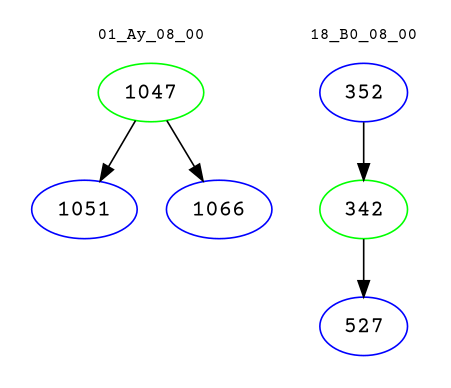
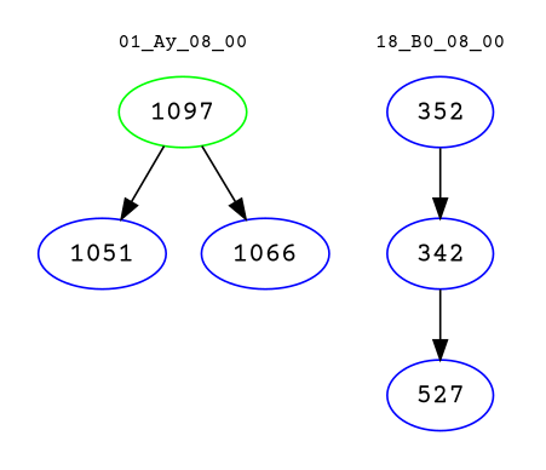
  digraph {
    fontname="Courier Prime"
    node [color=blue fontname="Courier Prime"]
    edge [color=black fontname="Courier Prime"]
-   n1 [color=green label=1047]
+   n1 [color=green label=1097]
    n2 [label=1051]
    n3 [label=1066]
-   n4 [color=green label=342]
+   n4 [label=342]
    n5 [label=527]
    n6 [label=352]
    subgraph cluster_1 {
      color=white
      fontsize=10
      label="01_Ay_08_00"
      n1
      n2
      n3
    }
    subgraph cluster_2 {
      color=white
      fontsize=10
      label="18_B0_08_00"
      n4
      n5
      n6
    }
    n1 -> n2
    n1 -> n3
    n4 -> n5
    n6 -> n4
  }
